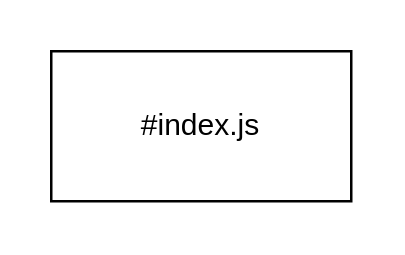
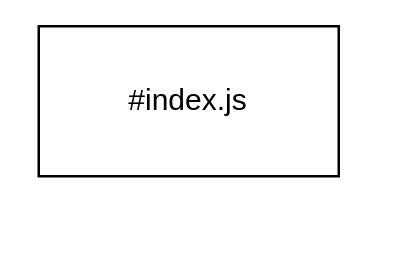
  <mxCell id="0" />
  <mxCell id="1" parent="0" />
- <mxCell id="2" value="#index.js&lt;br&gt;" style="rounded=0;whiteSpace=wrap;html=1;" vertex="1" parent="1"><mxGeometry x="20" y="20" width="120" height="60" as="geometry" /></mxCell>
+ <mxCell id="2" value="#index.js&lt;br&gt;" style="rounded=0;whiteSpace=wrap;html=1;" vertex="1" parent="1"><mxGeometry x="15" y="10" width="120" height="60" as="geometry" /></mxCell>
